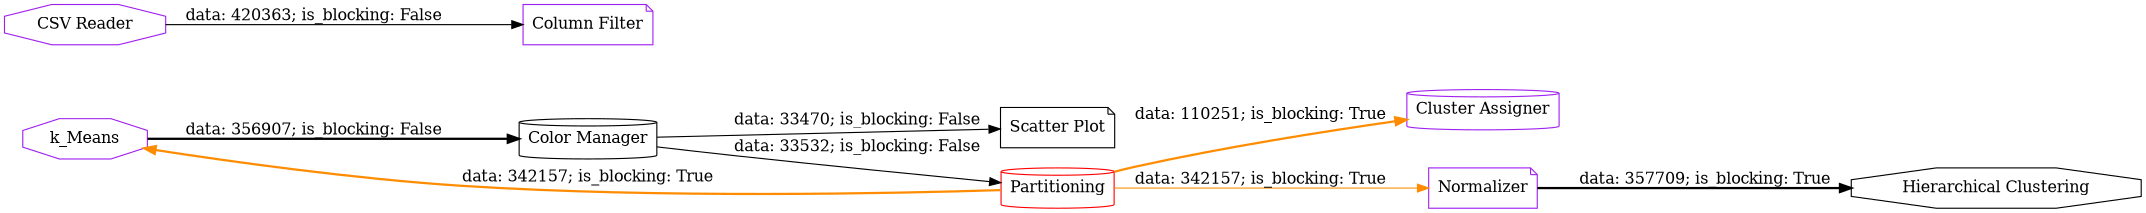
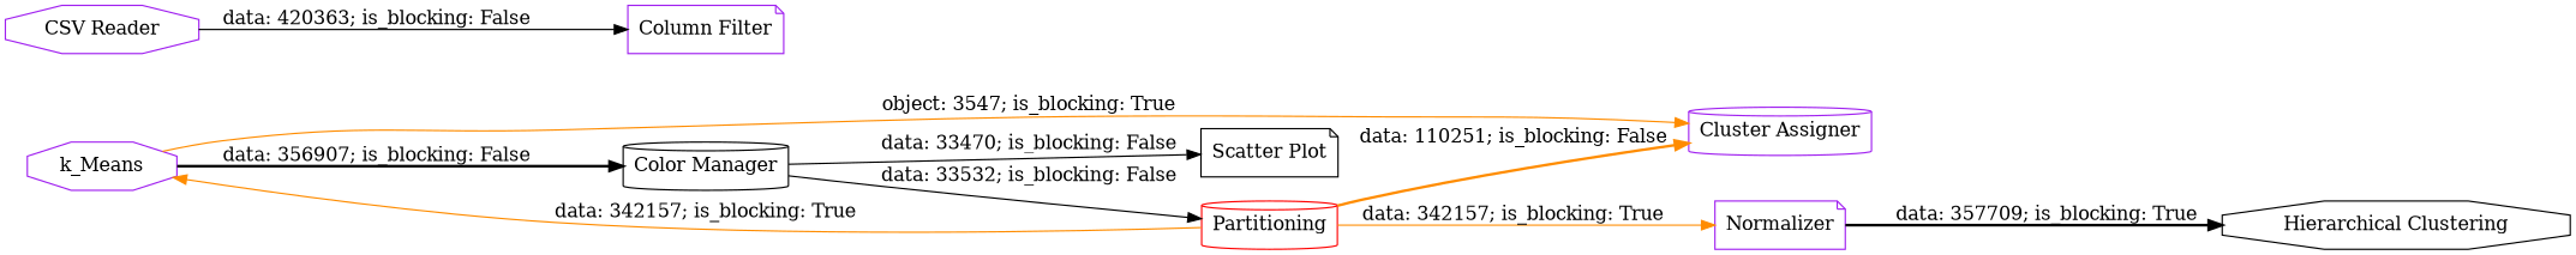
  digraph {
    rankdir=LR
    node [color=purple shape=cylinder]
    edge [color=black style=solid]
    n1 [label="Cluster Assigner"]
    n2 [label=k_Means shape=octagon]
    n3 [color=black label="Color Manager"]
    n4 [color=red label=Partitioning]
    n5 [color=black label="Scatter Plot" shape=note]
    n6 [label="Column Filter" shape=note]
    n7 [label=Normalizer shape=note]
    n8 [label="CSV Reader" shape=octagon]
    n9 [color=black label="Hierarchical Clustering" shape=octagon]
+   n2 -> n1 [color=darkorange label="object: 3547; is_blocking: True"]
    n2 -> n3 [label="data: 356907; is_blocking: False" style=bold]
    n3 -> n4 [label="data: 33532; is_blocking: False"]
    n3 -> n5 [label="data: 33470; is_blocking: False"]
-   n4 -> n1 [color=darkorange label="data: 110251; is_blocking: True" style=bold]
-   n4 -> n2 [color=darkorange label="data: 342157; is_blocking: True" style=bold]
+   n4 -> n1 [color=darkorange label="data: 110251; is_blocking: False" style=bold]
+   n4 -> n2 [color=darkorange label="data: 342157; is_blocking: True"]
    n4 -> n7 [color=darkorange label="data: 342157; is_blocking: True"]
    n7 -> n9 [label="data: 357709; is_blocking: True" style=bold]
    n8 -> n6 [label="data: 420363; is_blocking: False"]
  }
